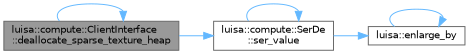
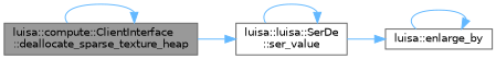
  digraph {
    rankdir=LR
    node [color=grey40 fillcolor=white fontname=Helvetica fontsize=10 shape=box style=filled]
    edge [color=steelblue1 fontname=Helvetica fontsize=10 labelfontname=Helvetica labelfontsize=10 style=solid]
    n1 [color=gray40 fillcolor=grey60 fontcolor=black height=0.2 label="luisa::compute::ClientInterface\l::deallocate_sparse_texture_heap" width=0.4]
-   n2 [height=0.2 label="luisa::compute::SerDe\l::ser_value" width=0.4]
+   n2 [height=0.2 label="luisa::luisa::SerDe\l::ser_value" width=0.4]
    n3 [height=0.2 label="luisa::enlarge_by" width=0.4]
    n1 -> n1
    n1 -> n2
    n2 -> n2
    n2 -> n3
    n3 -> n3
  }
